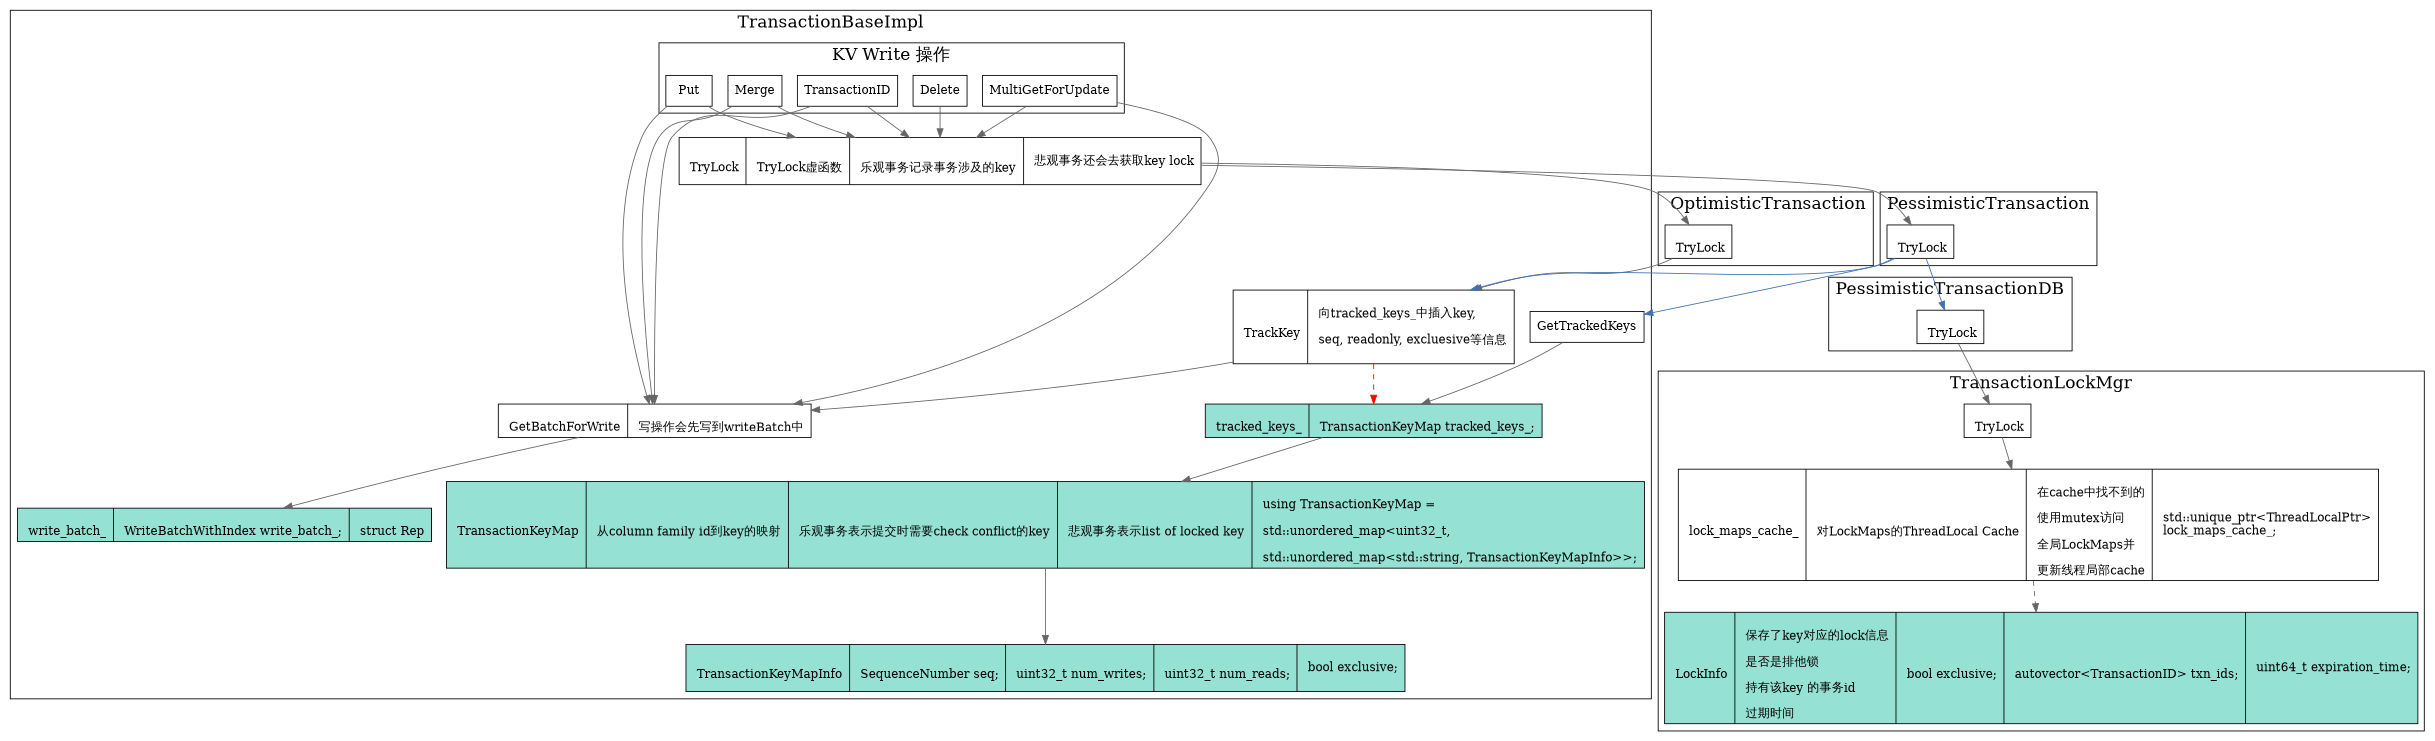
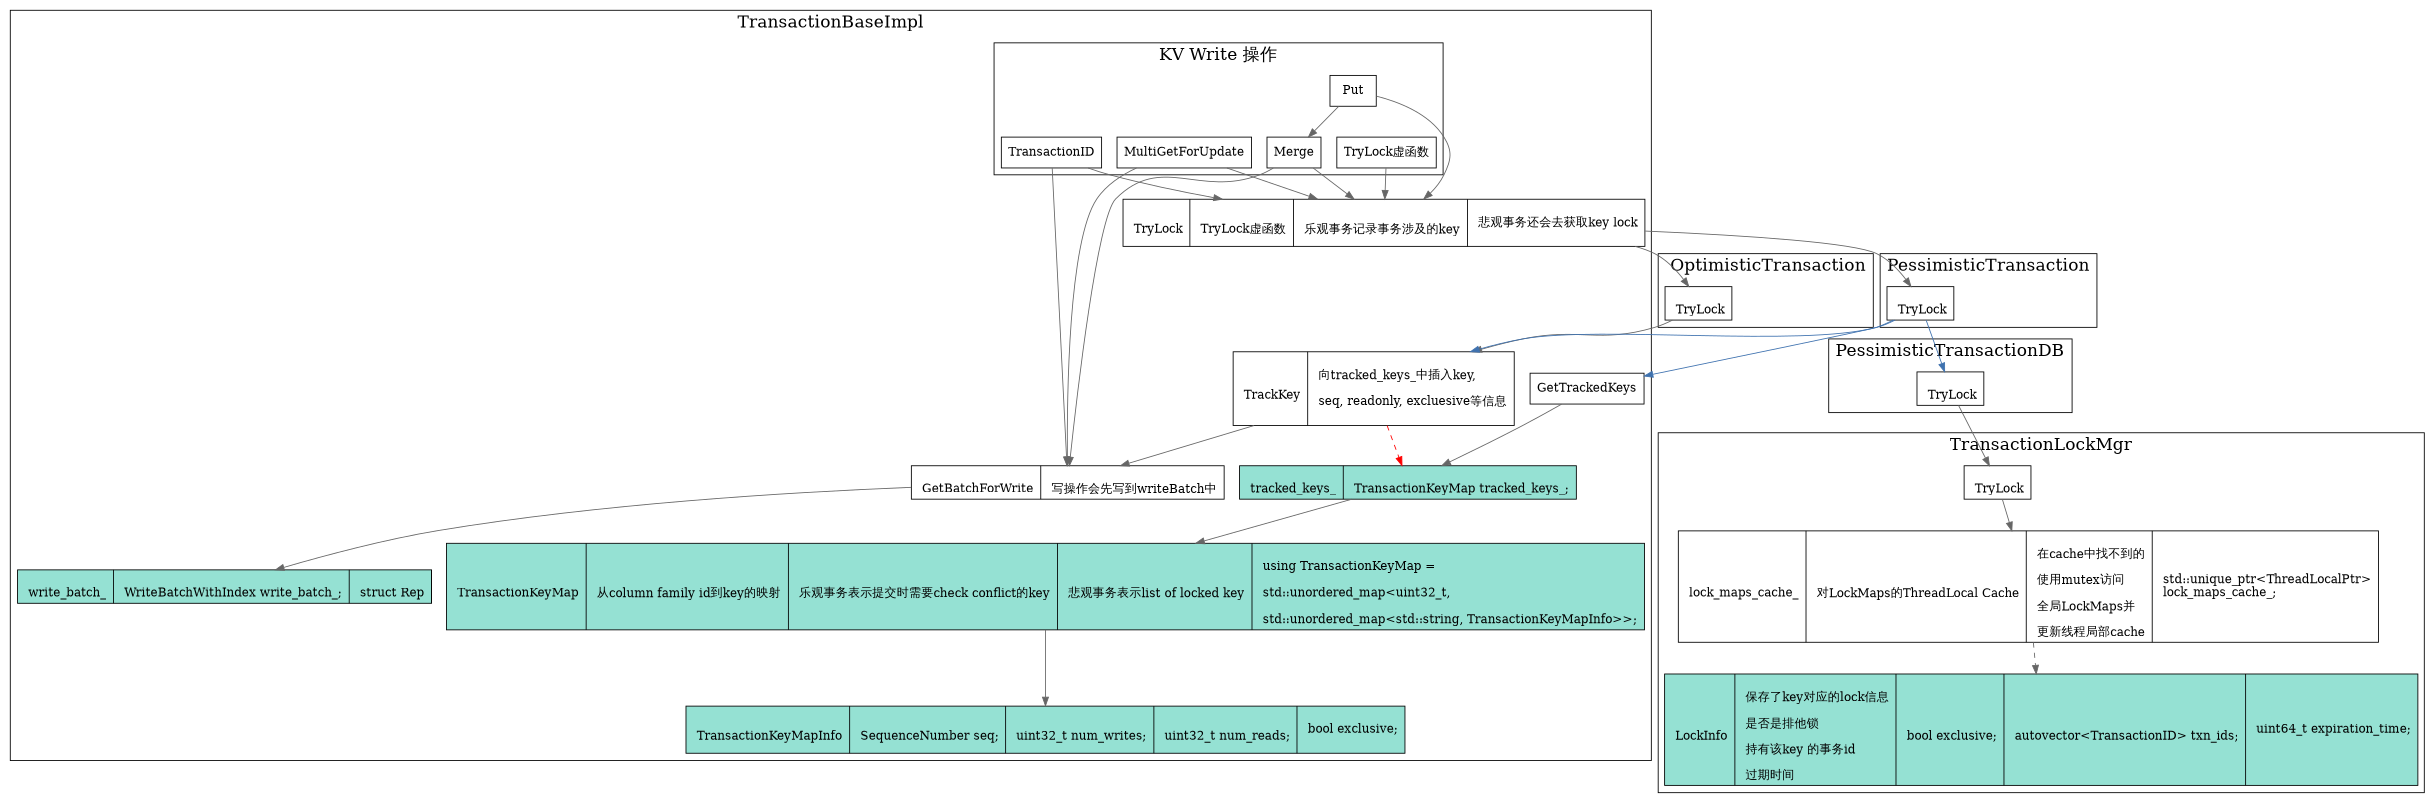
  digraph {
    newrank=true
    rankdir=TB
    node [shape=record]
    edge [color=gray40]
    n1 [label=TransactionID shape=box]
    MultiGetForUpdate [shape=box]
    Put [shape=box]
    Merge [shape=box]
-   Delete [shape=box]
+   Delete [shape=box label="TryLock虚函数"]
    n6 [fillcolor="#95e1d3" label="{{\n        tracked_keys_|\n          TransactionKeyMap tracked_keys_;\n      }}" style=filled]
    GetTrackedKeys [shape=box]
    n8 [fillcolor="#95e1d3" label="{{\n        TransactionKeyMap|\n          从column family id到key的映射\l|\n          乐观事务表示提交时需要check conflict的key\l|\n          悲观事务表示list of locked key\l|\n          using TransactionKeyMap =\l\n          std::unordered_map\<uint32_t,\l\n          std::unordered_map\<std::string, TransactionKeyMapInfo\>\>;\n      }}" style=filled]
    n9 [label="{{\n        TrackKey|\n        向tracked_keys_中插入key,\l\n        seq, readonly, excluesive等信息\l\n      }}"]
    n10 [fillcolor="#95e1d3" label="{{\n        TransactionKeyMapInfo|\n          SequenceNumber seq;\l|\n          uint32_t num_writes;\l|\n          uint32_t num_reads;\l|\n          bool exclusive;\l\n      }}" style=filled]
    n11 [label="{{\n        TryLock|\n        TryLock虚函数\l|\n        乐观事务记录事务涉及的key\l|\n        悲观事务还会去获取key lock\l\n      }}"]
    n12 [label="{{\n        GetBatchForWrite|\n        写操作会先写到writeBatch中\n      }}"]
    n13 [fillcolor="#95e1d3" label="{{\n        write_batch_|\n          WriteBatchWithIndex write_batch_;\l|\n          struct Rep\l|\n          std::unique_ptr<Rep> rep;\l\n      }}" style=filled]
    n14 [label="{{\n        TryLock\n      }}"]
    n15 [label="{{\n        TryLock\n      }}"]
    n16 [label="{{\n        lock_maps_cache_|\n          对LockMaps的ThreadLocal Cache\l|\n          在cache中找不到的\l \n          使用mutex访问\l\n          全局LockMaps并\l \n          更新线程局部cache\l|\n          std::unique_ptr\<ThreadLocalPtr\>\l lock_maps_cache_;\l\n      }}"]
    n17 [fillcolor="#95e1d3" label="{{\n          LockInfo\l|\n          保存了key对应的lock信息\l\n          是否是排他锁\l \n          持有该key 的事务id\l \n          过期时间\l|\n            bool exclusive;\l|\n            autovector\<TransactionID\> txn_ids;\l|\n            uint64_t expiration_time;\l\n        }}" style=filled]
    n18 [label="{{\n        TryLock\n      }}"]
    n19 [label="{{\n        TryLock\n      }}"]
    subgraph cluster_1 {
      fontsize=20
      label=TransactionBaseImpl
      n6
      GetTrackedKeys
      n8
      n9
      n10
      n11
      n12
      n13
      subgraph cluster_2 {
        fontsize=20
        label="KV Write 操作"
        n1
        MultiGetForUpdate
        Put
        Merge
        Delete
      }
    }
    subgraph cluster_3 {
      fontsize=20
      label=" OptimisticTransaction"
      n14
    }
    subgraph cluster_4 {
      fontsize=20
      label=TransactionLockMgr
      n15
      n16
      n17
    }
    subgraph cluster_5 {
      fontsize=20
      label=PessimisticTransactionDB
      n18
    }
    subgraph cluster_6 {
      fontsize=20
      label=PessimisticTransaction
      n19
    }
    n1 -> n11
    n1 -> n12
    MultiGetForUpdate -> n11
    MultiGetForUpdate -> n12
    Put -> n11
-   Put -> n12
+   Put -> Merge
    Merge -> n11
    Merge -> n12
    Delete -> n11
    n6 -> n8
    GetTrackedKeys -> n6
    n8 -> n10
    n9 -> n6 [color=red style=dashed]
    n9 -> n12
    n11 -> n14
    n11 -> n19
    n12 -> n13
    n14 -> n9
    n15 -> n16
    n16 -> n17 [style=dashed]
    n18 -> n15
    n19 -> GetTrackedKeys [color="#3f72af"]
    n19 -> n9 [color="#3f72af"]
    n19 -> n18 [color="#3f72af"]
  }
